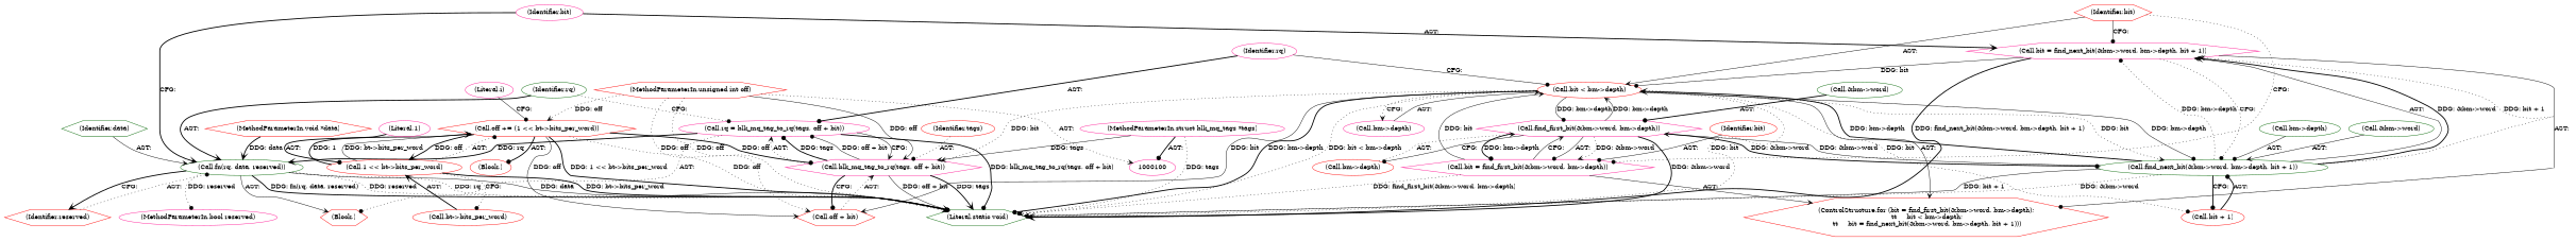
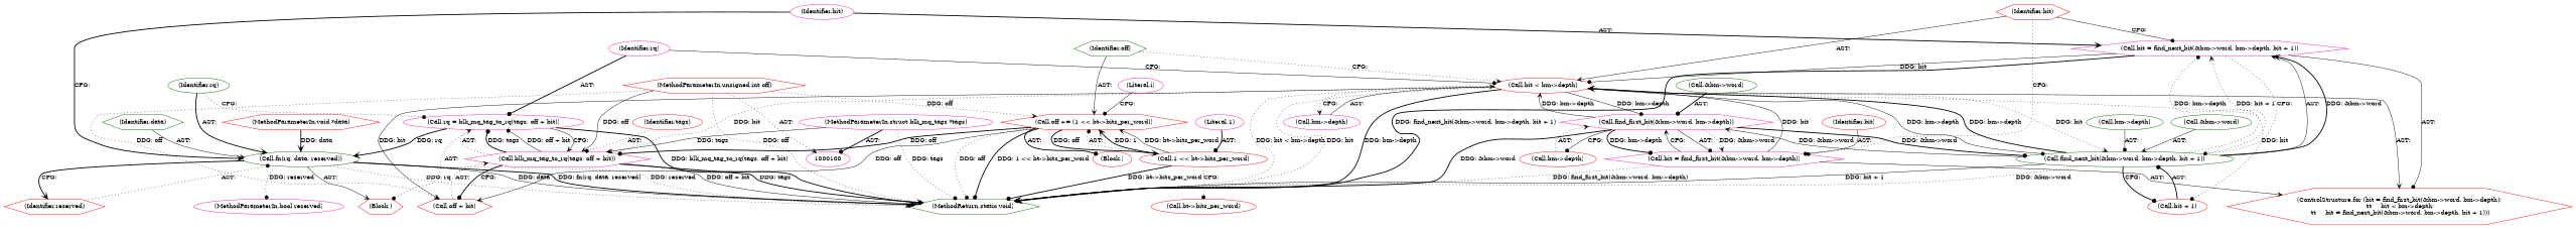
  digraph {
    node [color=red shape=ellipse]
    edge [arrowhead=vee style=solid]
    n1 [color=deeppink label="(Call,rq = blk_mq_tag_to_rq(tags, off + bit))"]
    n2 [color=deeppink label="(Call,blk_mq_tag_to_rq(tags, off + bit))" shape=hexagon]
    n3 [color=darkgreen label="(Call,fn(rq, data, reserved))"]
    n4 [label="(Block,)" shape=hexagon]
-   n5 [color=darkgreen label="(Literal,static void)" shape=hexagon]
+   n5 [color=darkgreen label="(MethodReturn,static void)" shape=hexagon]
    n6 [label="(Call,off + bit)" shape=hexagon]
    n7 [label="(Identifier,reserved)" shape=hexagon]
    n8 [color=deeppink label="(MethodParameterIn,bool reserved)"]
    n9 [color=deeppink label="(MethodParameterIn,struct blk_mq_tags *tags)"]
    1000100 [color=deeppink]
    n11 [label="(Call,off += (1 << bt->bits_per_word))" shape=hexagon]
    n12 [label="(Call,1 << bt->bits_per_word)"]
    n13 [label="(Block,)"]
    n14 [label="(Call,bt->bits_per_word)"]
    n15 [label="(MethodParameterIn,unsigned int off)" shape=hexagon]
    n16 [label="(Call,bit < bm->depth)"]
    n17 [color=deeppink label="(Call,find_first_bit(&bm->word, bm->depth))" shape=hexagon]
    n18 [color=darkgreen label="(Call,find_next_bit(&bm->word, bm->depth, bit + 1))"]
    n19 [label="(Call,bit + 1)"]
    n20 [label="(ControlStructure,for (bit = find_first_bit(&bm->word, bm->depth);\n \t\t     bit < bm->depth;\n \t\t     bit = find_next_bit(&bm->word, bm->depth, bit + 1)))" shape=hexagon]
    n21 [color=deeppink label="(Call,bm->depth)"]
    n22 [color=deeppink label="(Call,bit = find_first_bit(&bm->word, bm->depth))" shape=hexagon]
    n23 [label="(Call,bm->depth)"]
    n24 [color=deeppink label="(Call,bit = find_next_bit(&bm->word, bm->depth, bit + 1))" shape=hexagon]
    n25 [label="(Identifier,tags)"]
    n26 [label="(Identifier,bit)"]
    n27 [color=deeppink label="(Literal,i)"]
    n28 [color=deeppink label="(Identifier,bit)"]
    n29 [color=darkgreen label="(Call,bm->depth)"]
    n30 [color=deeppink label="(Literal,1)"]
    n31 [color=darkgreen label="(Identifier,data)" shape=hexagon]
    n32 [color=darkgreen label="(Identifier,rq)"]
    n33 [color=darkgreen label="(Call,&bm->word)"]
    n34 [color=deeppink label="(Identifier,rq)"]
    n35 [color=darkgreen label="(Call,&bm->word)"]
    n36 [label="(MethodParameterIn,void *data)" shape=hexagon]
+   n37 [color=darkgreen label="(Identifier,off)" shape=hexagon]
    n38 [label="(Identifier,bit)" shape=hexagon]
    n1 -> n2 [label="CFG: "]
    n1 -> n3 [label="DDG: rq" style=bold]
    n1 -> n4 [arrowhead=dot label="AST: " style=dotted]
    n1 -> n5 [arrowhead=dot label="DDG: blk_mq_tag_to_rq(tags, off + bit)" style=bold]
    n2 -> n1 [label="AST: " style=dotted]
    n2 -> n1 [arrowhead=dot label="DDG: tags" style=bold]
    n2 -> n1 [arrowhead=dot label="DDG: off + bit"]
    n2 -> n5 [label="DDG: off + bit"]
    n2 -> n5 [label="DDG: tags" style=bold]
    n2 -> n6 [arrowhead=dot label="CFG: " style=bold]
    n3 -> n4 [label="AST: "]
    n3 -> n5 [arrowhead=dot label="DDG: reserved" style=dotted]
    n3 -> n5 [label="DDG: rq" style=dotted]
    n3 -> n5 [arrowhead=dot label="DDG: data"]
    n3 -> n5 [label="DDG: fn(rq, data, reserved)" style=bold]
    n3 -> n7 [label="CFG: " style=bold]
    n3 -> n8 [arrowhead=dot label="DDG: reserved" style=dotted]
    n6 -> n2 [label="AST: " style=dotted]
    n7 -> n3 [arrowhead=dot label="AST: " style=dotted]
    n9 -> n2 [label="DDG: tags"]
    n9 -> n5 [arrowhead=dot label="DDG: tags" style=dotted]
    n9 -> 1000100 [arrowhead=dot label="AST: " style=bold]
    n11 -> n2 [arrowhead=dot label="DDG: off" style=bold]
    n11 -> n5 [arrowhead=dot label="DDG: 1 << bt->bits_per_word" style=bold]
    n11 -> n5 [arrowhead=dot label="DDG: off" style=dotted]
    n11 -> n6 [label="DDG: off"]
    n11 -> n12 [label="DDG: off" style=bold]
    n11 -> n13 [arrowhead=dot label="AST: " style=bold]
    n12 -> n5 [arrowhead=dot label="DDG: bt->bits_per_word" style=bold]
    n12 -> n11 [arrowhead=dot label="AST: " style=dotted]
    n12 -> n11 [label="DDG: 1" style=bold]
    n12 -> n11 [label="DDG: bt->bits_per_word"]
    n12 -> n14 [arrowhead=dot label="CFG: " style=dotted]
-   n14 -> n12 [label="AST: " style=bold]
    n15 -> n2 [label="DDG: off"]
    n15 -> n5 [label="DDG: off" style=dotted]
    n15 -> n6 [label="DDG: off" style=dotted]
    n15 -> 1000100 [label="AST: " style=dotted]
    n15 -> n11 [label="DDG: off" style=dotted]
    n16 -> n2 [label="DDG: bit" style=dotted]
    n16 -> n5 [arrowhead=dot label="DDG: bm->depth" style=bold]
    n16 -> n5 [label="DDG: bit < bm->depth" style=dotted]
    n16 -> n5 [arrowhead=dot label="DDG: bit" style=dotted]
    n16 -> n6 [label="DDG: bit"]
    n16 -> n17 [arrowhead=dot label="DDG: bm->depth"]
    n16 -> n18 [arrowhead=dot label="DDG: bm->depth"]
    n16 -> n18 [label="DDG: bit" style=dotted]
    n16 -> n19 [arrowhead=dot label="DDG: bit" style=dotted]
    n16 -> n20 [label="AST: "]
    n16 -> n21 [label="CFG: " style=dotted]
    n17 -> n5 [label="DDG: &bm->word" style=bold]
    n17 -> n16 [label="DDG: bm->depth"]
    n17 -> n18 [arrowhead=dot label="DDG: &bm->word" style=bold]
    n17 -> n22 [arrowhead=dot label="AST: "]
    n17 -> n22 [label="DDG: &bm->word" style=dotted]
    n17 -> n22 [arrowhead=dot label="DDG: bm->depth" style=bold]
    n17 -> n23 [arrowhead=dot label="CFG: "]
    n18 -> n5 [label="DDG: &bm->word" style=dotted]
    n18 -> n5 [label="DDG: bit + 1"]
    n18 -> n16 [label="DDG: bm->depth" style=bold]
    n18 -> n17 [label="DDG: &bm->word"]
    n18 -> n19 [arrowhead=dot label="CFG: " style=bold]
    n18 -> n24 [label="AST: "]
    n18 -> n24 [label="DDG: &bm->word" style=bold]
    n18 -> n24 [arrowhead=dot label="DDG: bm->depth" style=dotted]
    n18 -> n24 [label="DDG: bit + 1" style=dotted]
    n19 -> n18 [arrowhead=dot label="AST: " style=bold]
    n21 -> n16 [label="AST: "]
    n22 -> n5 [label="DDG: find_first_bit(&bm->word, bm->depth)" style=dotted]
    n22 -> n16 [label="DDG: bit"]
    n22 -> n17 [label="CFG: "]
    n22 -> n20 [label="AST: "]
    n23 -> n17 [label="AST: " style=dotted]
    n24 -> n5 [label="DDG: find_next_bit(&bm->word, bm->depth, bit + 1)" style=bold]
    n24 -> n16 [arrowhead=dot label="DDG: bit"]
    n24 -> n18 [arrowhead=dot label="CFG: " style=dotted]
    n24 -> n20 [arrowhead=dot label="AST: "]
    n25 -> n2 [arrowhead=dot label="AST: " style=dotted]
    n26 -> n22 [arrowhead=dot label="AST: "]
    n27 -> n11 [arrowhead=dot label="CFG: "]
    n28 -> n3 [label="CFG: " style=bold]
    n28 -> n24 [label="AST: " style=bold]
    n29 -> n18 [arrowhead=dot label="AST: "]
    n30 -> n12 [arrowhead=dot label="AST: " style=bold]
    n31 -> n3 [label="AST: "]
    n32 -> n1 [arrowhead=dot label="CFG: " style=dotted]
    n32 -> n3 [label="AST: " style=bold]
    n33 -> n18 [label="AST: "]
    n34 -> n1 [arrowhead=dot label="AST: " style=bold]
    n34 -> n16 [arrowhead=dot label="CFG: "]
    n35 -> n17 [arrowhead=dot label="AST: " style=bold]
    n36 -> n3 [label="DDG: data" style=bold]
+   n37 -> n11 [label="AST: "]
+   n37 -> n16 [label="CFG: " style=dotted]
    n38 -> n16 [label="AST: "]
    n38 -> n22 [arrowhead=dot label="CFG: " style=dotted]
    n38 -> n24 [arrowhead=dot label="CFG: "]
  }
